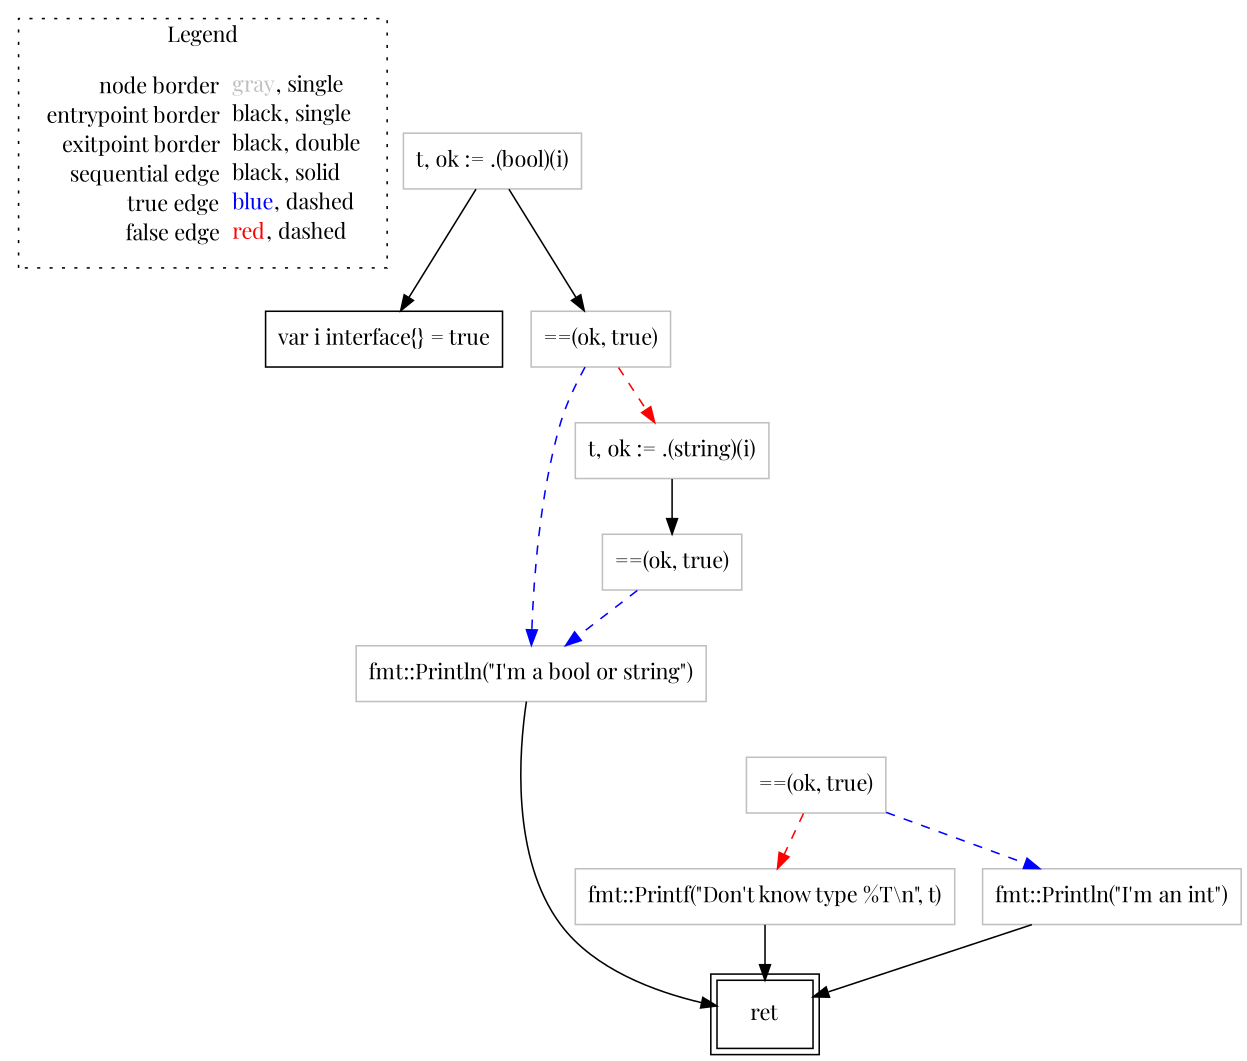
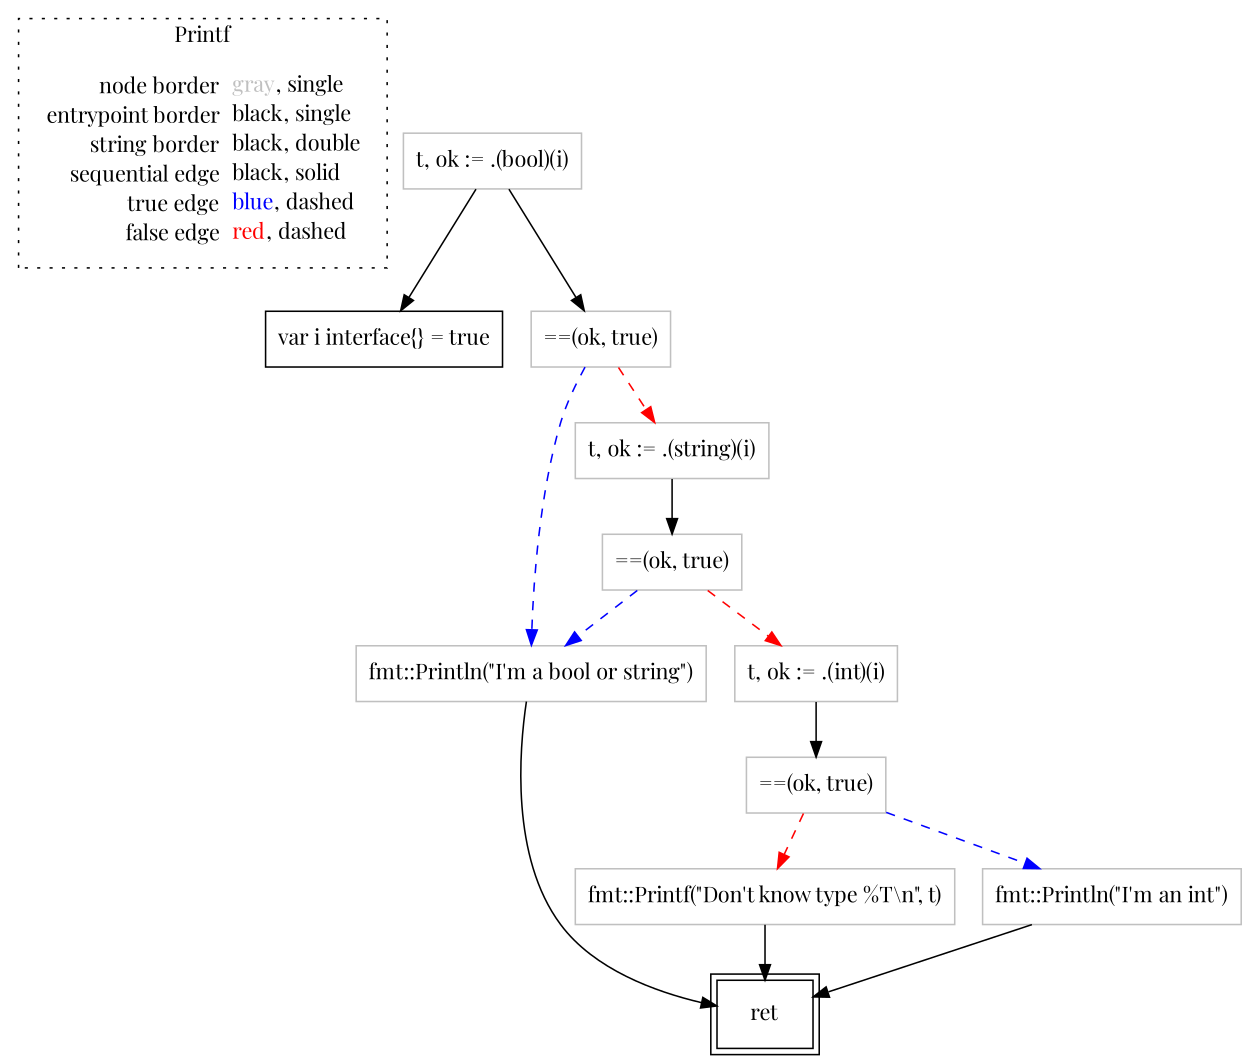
  digraph {
    fontname="Playfair Display"
    node [fontname="Playfair Display" shape=rect color=gray]
    edge [color=black fontname="Playfair Display"]
-   n1 [label=<<table border="0" cellpadding="2" cellspacing="0" cellborder="0"><tr><td align="right">node border&nbsp;</td><td align="left"><font color="gray">gray</font>, single</td></tr><tr><td align="right">entrypoint border&nbsp;</td><td align="left"><font color="black">black</font>, single</td></tr><tr><td align="right">exitpoint border&nbsp;</td><td align="left"><font color="black">black</font>, double</td></tr><tr><td align="right">sequential edge&nbsp;</td><td align="left"><font color="black">black</font>, solid</td></tr><tr><td align="right">true edge&nbsp;</td><td align="left"><font color="blue">blue</font>, dashed</td></tr><tr><td align="right">false edge&nbsp;</td><td align="left"><font color="red">red</font>, dashed</td></tr></table>> shape=plaintext color=""]
+   n1 [label=<<table border="0" cellpadding="2" cellspacing="0" cellborder="0"><tr><td align="right">node border&nbsp;</td><td align="left"><font color="gray">gray</font>, single</td></tr><tr><td align="right">entrypoint border&nbsp;</td><td align="left"><font color="black">black</font>, single</td></tr><tr><td align="right">string border&nbsp;</td><td align="left"><font color="black">black</font>, double</td></tr><tr><td align="right">sequential edge&nbsp;</td><td align="left"><font color="black">black</font>, solid</td></tr><tr><td align="right">true edge&nbsp;</td><td align="left"><font color="blue">blue</font>, dashed</td></tr><tr><td align="right">false edge&nbsp;</td><td align="left"><font color="red">red</font>, dashed</td></tr></table>> shape=plaintext color=""]
    n2 [color=black label=<var i interface{} = true>]
    n3 [label=<t, ok := .(bool)(i)>]
    n4 [label=<==(ok, true)>]
    n5 [label=<fmt::Println(&quot;I'm a bool or string&quot;)>]
    n6 [color=black label=<ret> peripheries=2]
    n7 [label=<t, ok := .(string)(i)>]
    n8 [label=<==(ok, true)>]
+   n9 [label=<t, ok := .(int)(i)>]
    n10 [label=<==(ok, true)>]
    n11 [label=<fmt::Printf(&quot;Don't know type %T\\n&quot;, t)>]
    n12 [label=<fmt::Println(&quot;I'm an int&quot;)>]
    subgraph cluster_1 {
-     label=Legend
+     label=Printf
      style=dotted
      n1
    }
    n3 -> n2
    n3 -> n4
    n4 -> n5 [color=blue style=dashed]
    n4 -> n7 [color=red style=dashed]
    n5 -> n6
    n7 -> n8
    n8 -> n5 [color=blue style=dashed]
+   n8 -> n9 [color=red style=dashed]
+   n9 -> n10
    n10 -> n11 [color=red style=dashed]
    n10 -> n12 [color=blue style=dashed]
    n11 -> n6
    n12 -> n6
  }
